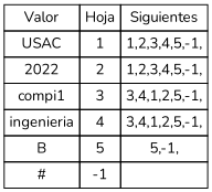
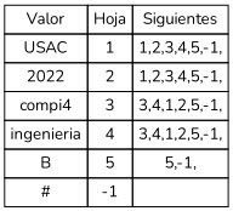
  digraph {
    fontname=Nunito
-   n1 [label=<  <TABLE BORDER="0" CELLBORDER="1" CELLSPACING="0" CELLPADDING="4"> <TR><TD>Valor</TD><TD>Hoja</TD><TD>Siguientes</TD></TR> <TR> <TD>USAC</TD><TD>1</TD><TD>1,2,3,4,5,-1,</TD> </TR> <TR> <TD>2022</TD><TD>2</TD><TD>1,2,3,4,5,-1,</TD> </TR> <TR> <TD>compi1</TD><TD>3</TD><TD>3,4,1,2,5,-1,</TD> </TR> <TR> <TD>ingenieria</TD><TD>4</TD><TD>3,4,1,2,5,-1,</TD> </TR> <TR> <TD>B</TD><TD>5</TD><TD>5,-1,</TD> </TR> <TR> <TD>#</TD><TD>-1</TD><TD></TD> </TR>    </TABLE>> margin=0 shape=none fontname=Nunito]
+   n1 [label=<  <TABLE BORDER="0" CELLBORDER="1" CELLSPACING="0" CELLPADDING="4"> <TR><TD>Valor</TD><TD>Hoja</TD><TD>Siguientes</TD></TR> <TR> <TD>USAC</TD><TD>1</TD><TD>1,2,3,4,5,-1,</TD> </TR> <TR> <TD>2022</TD><TD>2</TD><TD>1,2,3,4,5,-1,</TD> </TR> <TR> <TD>compi4</TD><TD>3</TD><TD>3,4,1,2,5,-1,</TD> </TR> <TR> <TD>ingenieria</TD><TD>4</TD><TD>3,4,1,2,5,-1,</TD> </TR> <TR> <TD>B</TD><TD>5</TD><TD>5,-1,</TD> </TR> <TR> <TD>#</TD><TD>-1</TD><TD></TD> </TR>    </TABLE>> margin=0 shape=none fontname=Nunito]
  }
